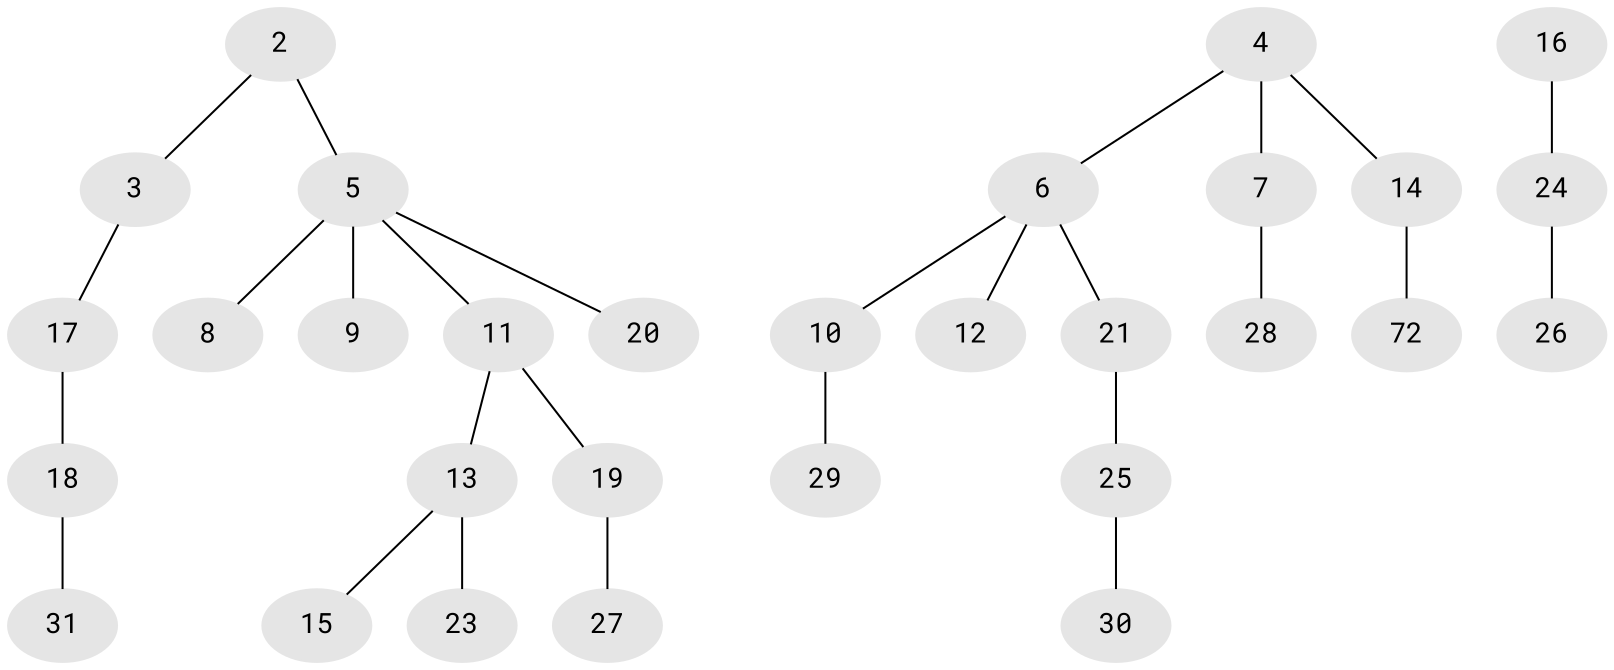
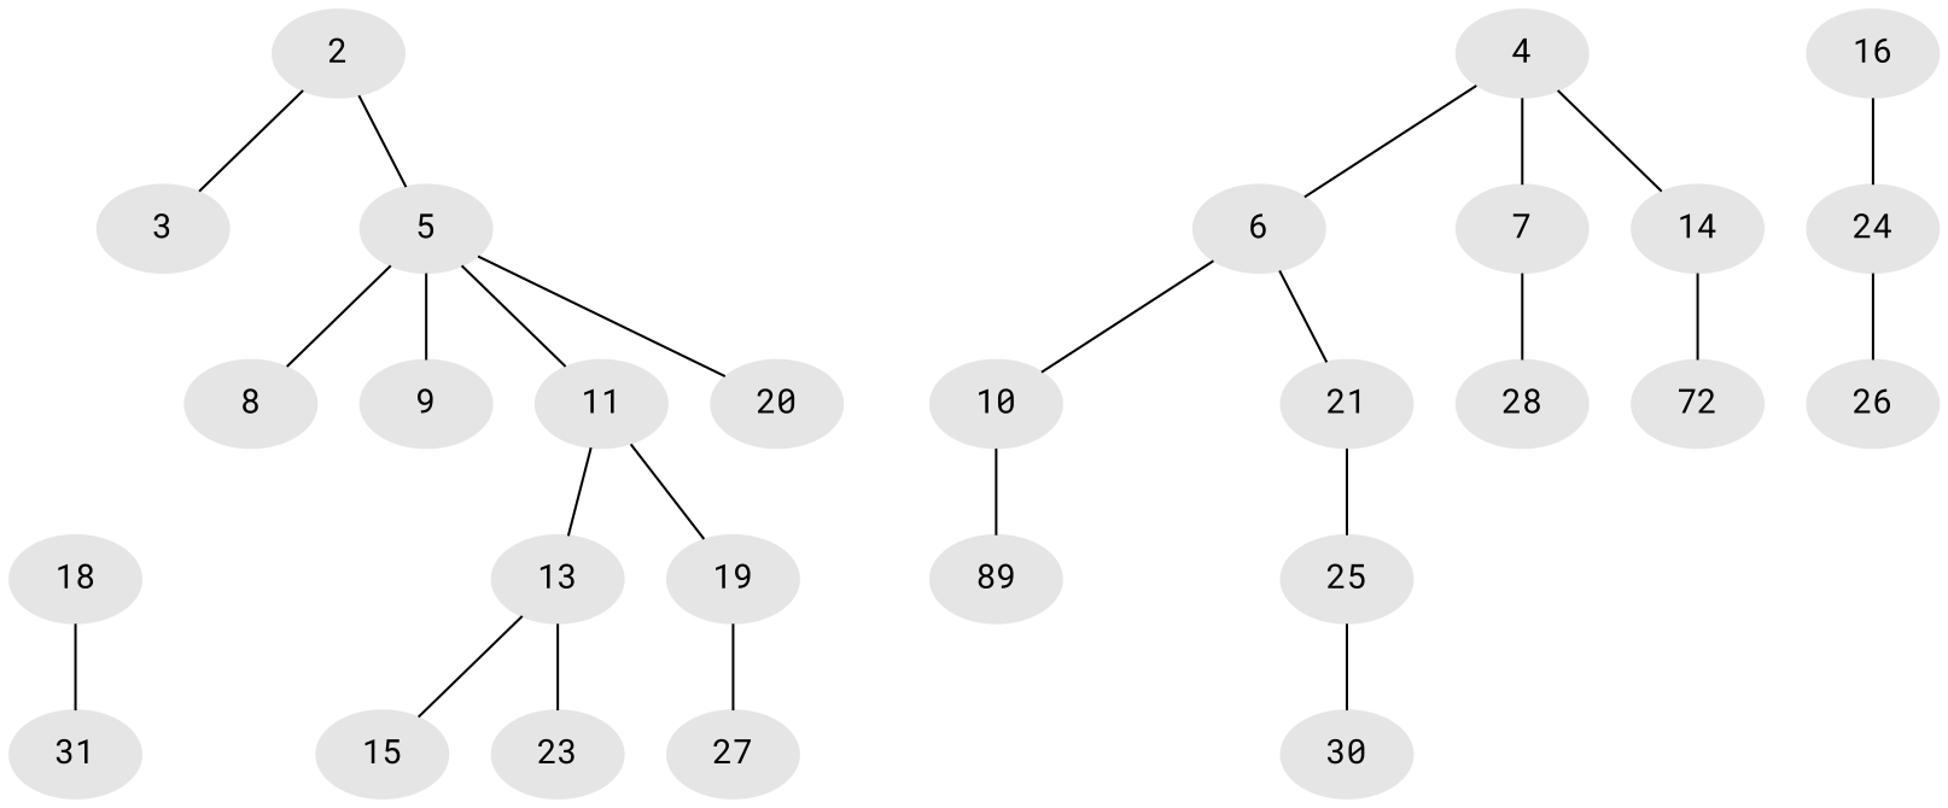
  graph {
    fontname="Roboto Mono"
    node [color=gray90 fontname="Roboto Mono" style=filled]
    edge [fontname="Roboto Mono" weight=1.0]
    2
    3
    5
    4
    6
    7
    14
    16
    24
-   17
    8
    9
    11
    20
    18
    10
-   12
    21
    28
    n20 [label=72]
    13
    19
-   29
+   29 [label=89]
    25
    15
    23
    27
    26
    31
    30
    2 -- 3
    2 -- 5
-   3 -- 17
    5 -- 8
    5 -- 9
    5 -- 11
    5 -- 20
    4 -- 6
    4 -- 7
    4 -- 14
    6 -- 10
-   6 -- 12
    6 -- 21
    7 -- 28
    14 -- n20 [weight=2.0]
    16 -- 24
    24 -- 26
-   17 -- 18
    11 -- 13
    11 -- 19
    18 -- 31
    10 -- 29 [weight=2.0]
    21 -- 25
    13 -- 15
    13 -- 23
    19 -- 27
    25 -- 30
  }
